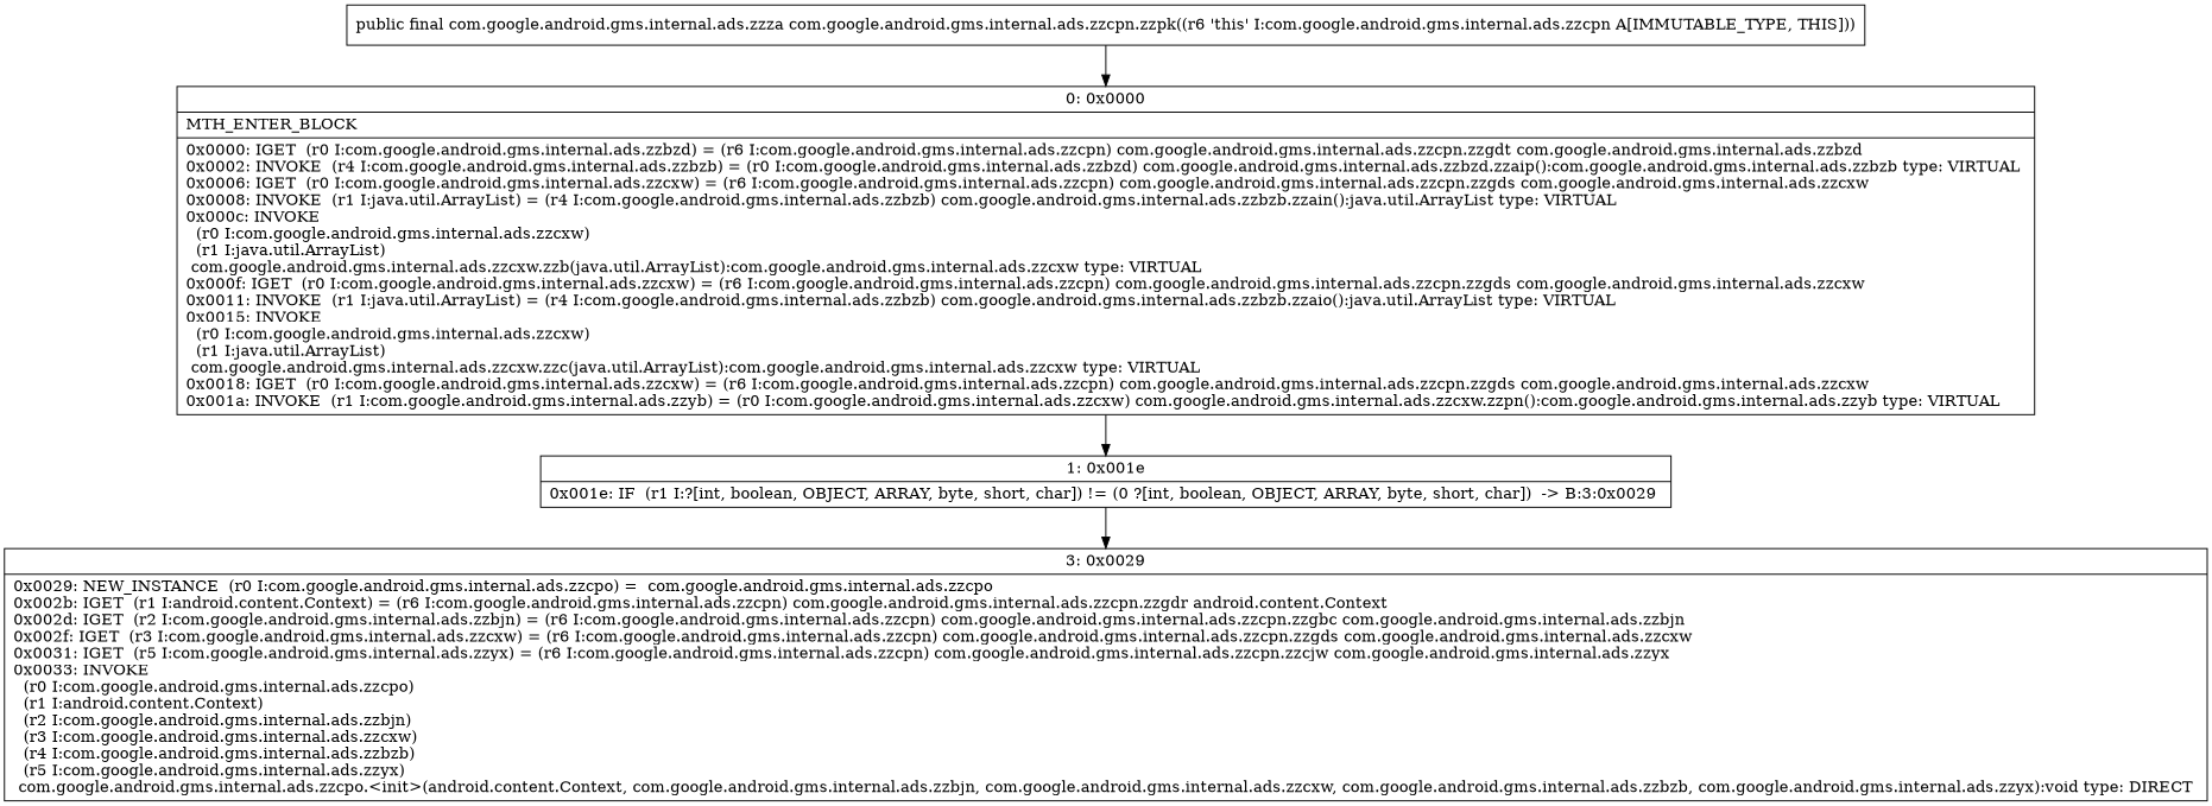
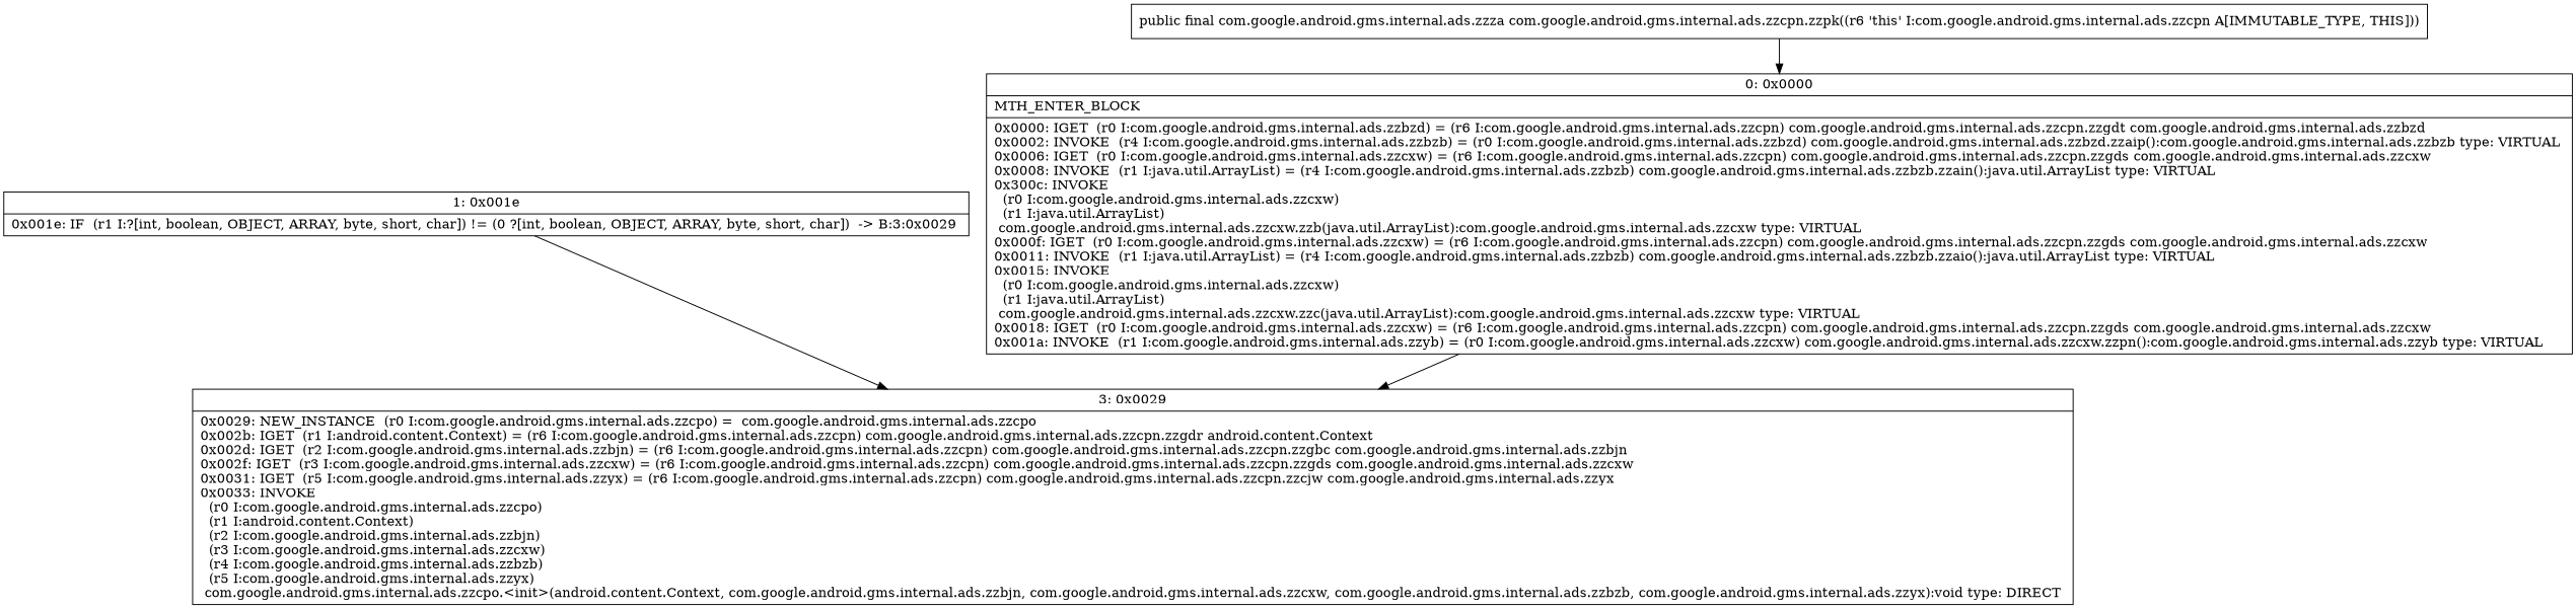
  digraph {
    node [shape=record]
-   n1 [label="{0\:\ 0x0000|MTH_ENTER_BLOCK\l|0x0000: IGET  (r0 I:com.google.android.gms.internal.ads.zzbzd) = (r6 I:com.google.android.gms.internal.ads.zzcpn) com.google.android.gms.internal.ads.zzcpn.zzgdt com.google.android.gms.internal.ads.zzbzd \l0x0002: INVOKE  (r4 I:com.google.android.gms.internal.ads.zzbzb) = (r0 I:com.google.android.gms.internal.ads.zzbzd) com.google.android.gms.internal.ads.zzbzd.zzaip():com.google.android.gms.internal.ads.zzbzb type: VIRTUAL \l0x0006: IGET  (r0 I:com.google.android.gms.internal.ads.zzcxw) = (r6 I:com.google.android.gms.internal.ads.zzcpn) com.google.android.gms.internal.ads.zzcpn.zzgds com.google.android.gms.internal.ads.zzcxw \l0x0008: INVOKE  (r1 I:java.util.ArrayList) = (r4 I:com.google.android.gms.internal.ads.zzbzb) com.google.android.gms.internal.ads.zzbzb.zzain():java.util.ArrayList type: VIRTUAL \l0x000c: INVOKE  \l  (r0 I:com.google.android.gms.internal.ads.zzcxw)\l  (r1 I:java.util.ArrayList)\l com.google.android.gms.internal.ads.zzcxw.zzb(java.util.ArrayList):com.google.android.gms.internal.ads.zzcxw type: VIRTUAL \l0x000f: IGET  (r0 I:com.google.android.gms.internal.ads.zzcxw) = (r6 I:com.google.android.gms.internal.ads.zzcpn) com.google.android.gms.internal.ads.zzcpn.zzgds com.google.android.gms.internal.ads.zzcxw \l0x0011: INVOKE  (r1 I:java.util.ArrayList) = (r4 I:com.google.android.gms.internal.ads.zzbzb) com.google.android.gms.internal.ads.zzbzb.zzaio():java.util.ArrayList type: VIRTUAL \l0x0015: INVOKE  \l  (r0 I:com.google.android.gms.internal.ads.zzcxw)\l  (r1 I:java.util.ArrayList)\l com.google.android.gms.internal.ads.zzcxw.zzc(java.util.ArrayList):com.google.android.gms.internal.ads.zzcxw type: VIRTUAL \l0x0018: IGET  (r0 I:com.google.android.gms.internal.ads.zzcxw) = (r6 I:com.google.android.gms.internal.ads.zzcpn) com.google.android.gms.internal.ads.zzcpn.zzgds com.google.android.gms.internal.ads.zzcxw \l0x001a: INVOKE  (r1 I:com.google.android.gms.internal.ads.zzyb) = (r0 I:com.google.android.gms.internal.ads.zzcxw) com.google.android.gms.internal.ads.zzcxw.zzpn():com.google.android.gms.internal.ads.zzyb type: VIRTUAL \l}"]
+   n1 [label="{0\:\ 0x0000|MTH_ENTER_BLOCK\l|0x0000: IGET  (r0 I:com.google.android.gms.internal.ads.zzbzd) = (r6 I:com.google.android.gms.internal.ads.zzcpn) com.google.android.gms.internal.ads.zzcpn.zzgdt com.google.android.gms.internal.ads.zzbzd \l0x0002: INVOKE  (r4 I:com.google.android.gms.internal.ads.zzbzb) = (r0 I:com.google.android.gms.internal.ads.zzbzd) com.google.android.gms.internal.ads.zzbzd.zzaip():com.google.android.gms.internal.ads.zzbzb type: VIRTUAL \l0x0006: IGET  (r0 I:com.google.android.gms.internal.ads.zzcxw) = (r6 I:com.google.android.gms.internal.ads.zzcpn) com.google.android.gms.internal.ads.zzcpn.zzgds com.google.android.gms.internal.ads.zzcxw \l0x0008: INVOKE  (r1 I:java.util.ArrayList) = (r4 I:com.google.android.gms.internal.ads.zzbzb) com.google.android.gms.internal.ads.zzbzb.zzain():java.util.ArrayList type: VIRTUAL \l0x300c: INVOKE  \l  (r0 I:com.google.android.gms.internal.ads.zzcxw)\l  (r1 I:java.util.ArrayList)\l com.google.android.gms.internal.ads.zzcxw.zzb(java.util.ArrayList):com.google.android.gms.internal.ads.zzcxw type: VIRTUAL \l0x000f: IGET  (r0 I:com.google.android.gms.internal.ads.zzcxw) = (r6 I:com.google.android.gms.internal.ads.zzcpn) com.google.android.gms.internal.ads.zzcpn.zzgds com.google.android.gms.internal.ads.zzcxw \l0x0011: INVOKE  (r1 I:java.util.ArrayList) = (r4 I:com.google.android.gms.internal.ads.zzbzb) com.google.android.gms.internal.ads.zzbzb.zzaio():java.util.ArrayList type: VIRTUAL \l0x0015: INVOKE  \l  (r0 I:com.google.android.gms.internal.ads.zzcxw)\l  (r1 I:java.util.ArrayList)\l com.google.android.gms.internal.ads.zzcxw.zzc(java.util.ArrayList):com.google.android.gms.internal.ads.zzcxw type: VIRTUAL \l0x0018: IGET  (r0 I:com.google.android.gms.internal.ads.zzcxw) = (r6 I:com.google.android.gms.internal.ads.zzcpn) com.google.android.gms.internal.ads.zzcpn.zzgds com.google.android.gms.internal.ads.zzcxw \l0x001a: INVOKE  (r1 I:com.google.android.gms.internal.ads.zzyb) = (r0 I:com.google.android.gms.internal.ads.zzcxw) com.google.android.gms.internal.ads.zzcxw.zzpn():com.google.android.gms.internal.ads.zzyb type: VIRTUAL \l}"]
    n2 [label="{1\:\ 0x001e|0x001e: IF  (r1 I:?[int, boolean, OBJECT, ARRAY, byte, short, char]) != (0 ?[int, boolean, OBJECT, ARRAY, byte, short, char])  \-\> B:3:0x0029 \l}"]
    n3 [label="{3\:\ 0x0029|0x0029: NEW_INSTANCE  (r0 I:com.google.android.gms.internal.ads.zzcpo) =  com.google.android.gms.internal.ads.zzcpo \l0x002b: IGET  (r1 I:android.content.Context) = (r6 I:com.google.android.gms.internal.ads.zzcpn) com.google.android.gms.internal.ads.zzcpn.zzgdr android.content.Context \l0x002d: IGET  (r2 I:com.google.android.gms.internal.ads.zzbjn) = (r6 I:com.google.android.gms.internal.ads.zzcpn) com.google.android.gms.internal.ads.zzcpn.zzgbc com.google.android.gms.internal.ads.zzbjn \l0x002f: IGET  (r3 I:com.google.android.gms.internal.ads.zzcxw) = (r6 I:com.google.android.gms.internal.ads.zzcpn) com.google.android.gms.internal.ads.zzcpn.zzgds com.google.android.gms.internal.ads.zzcxw \l0x0031: IGET  (r5 I:com.google.android.gms.internal.ads.zzyx) = (r6 I:com.google.android.gms.internal.ads.zzcpn) com.google.android.gms.internal.ads.zzcpn.zzcjw com.google.android.gms.internal.ads.zzyx \l0x0033: INVOKE  \l  (r0 I:com.google.android.gms.internal.ads.zzcpo)\l  (r1 I:android.content.Context)\l  (r2 I:com.google.android.gms.internal.ads.zzbjn)\l  (r3 I:com.google.android.gms.internal.ads.zzcxw)\l  (r4 I:com.google.android.gms.internal.ads.zzbzb)\l  (r5 I:com.google.android.gms.internal.ads.zzyx)\l com.google.android.gms.internal.ads.zzcpo.\<init\>(android.content.Context, com.google.android.gms.internal.ads.zzbjn, com.google.android.gms.internal.ads.zzcxw, com.google.android.gms.internal.ads.zzbzb, com.google.android.gms.internal.ads.zzyx):void type: DIRECT \l}"]
    n4 [label="{public final com.google.android.gms.internal.ads.zzza com.google.android.gms.internal.ads.zzcpn.zzpk((r6 'this' I:com.google.android.gms.internal.ads.zzcpn A[IMMUTABLE_TYPE, THIS])) }"]
-   n1 -> n2
+   n1 -> n3
    n2 -> n3
    n4 -> n1
  }
